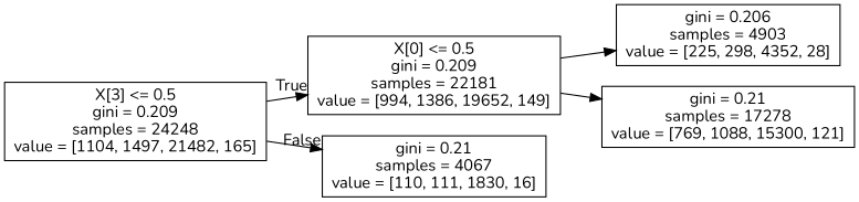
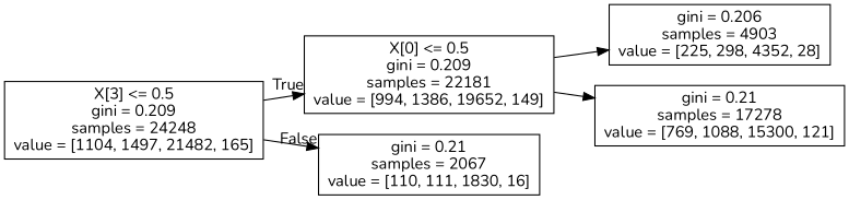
  digraph {
    rankdir=LR
    fontname=Nunito
    node [shape=box fontname=Nunito]
    edge [fontname=Nunito]
    n1 [label="X[3] <= 0.5\ngini = 0.209\nsamples = 24248\nvalue = [1104, 1497, 21482, 165]"]
    n2 [label="X[0] <= 0.5\ngini = 0.209\nsamples = 22181\nvalue = [994, 1386, 19652, 149]"]
-   n3 [label="gini = 0.21\nsamples = 4067\nvalue = [110, 111, 1830, 16]"]
+   n3 [label="gini = 0.21\nsamples = 2067\nvalue = [110, 111, 1830, 16]"]
    n4 [label="gini = 0.206\nsamples = 4903\nvalue = [225, 298, 4352, 28]"]
    n5 [label="gini = 0.21\nsamples = 17278\nvalue = [769, 1088, 15300, 121]"]
    n1 -> n2 [headlabel=True labelangle=45 labeldistance=2.5]
    n1 -> n3 [headlabel=False labelangle=-45 labeldistance=2.5]
    n2 -> n4
    n2 -> n5
  }
